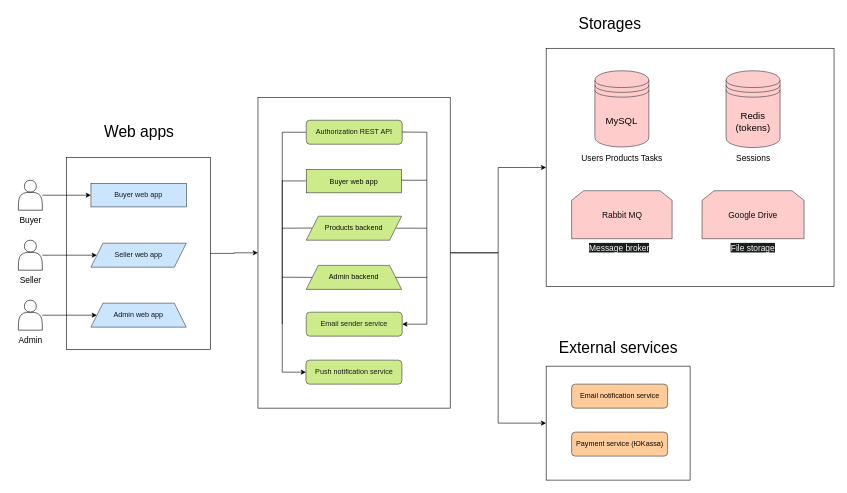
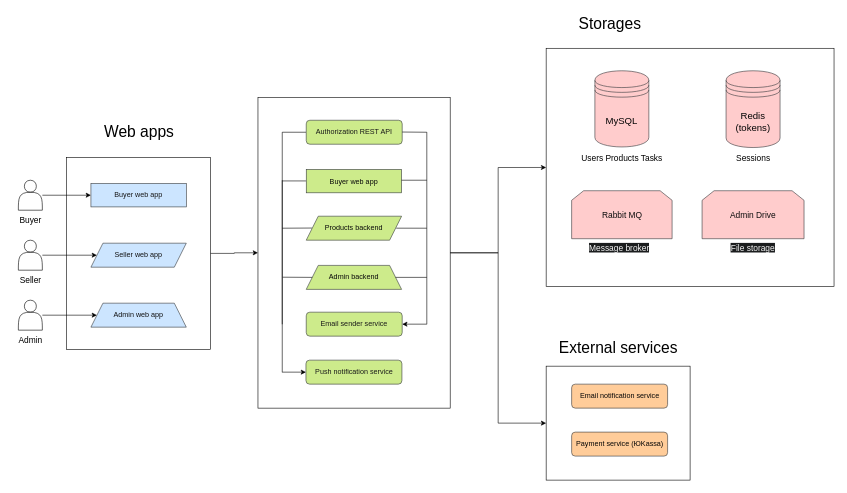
  <mxCell id="0" />
  <mxCell id="1" parent="0" />
  <mxCell id="2" value="Web apps" style="text;html=1;align=center;verticalAlign=middle;resizable=0;points=[];autosize=1;strokeColor=none;fillColor=none;fontSize=26;" parent="1" vertex="1"><mxGeometry x="160.5" y="200" width="140" height="40" as="geometry" /></mxCell>
  <mxCell id="3" style="edgeStyle=orthogonalEdgeStyle;rounded=0;orthogonalLoop=1;jettySize=auto;html=1;" parent="1" source="4" target="12" edge="1"><mxGeometry relative="1" as="geometry" /></mxCell>
  <mxCell id="4" value="" style="shape=actor;whiteSpace=wrap;html=1;" parent="1" vertex="1"><mxGeometry x="30" y="300" width="40" height="50" as="geometry" /></mxCell>
  <mxCell id="5" value="Buyer" style="text;html=1;align=center;verticalAlign=middle;resizable=0;points=[];autosize=1;strokeColor=none;fillColor=none;fontSize=14;" parent="1" vertex="1"><mxGeometry x="20" y="352" width="60" height="30" as="geometry" /></mxCell>
  <mxCell id="6" style="edgeStyle=orthogonalEdgeStyle;rounded=0;orthogonalLoop=1;jettySize=auto;html=1;entryX=0;entryY=0.5;entryDx=0;entryDy=0;" parent="1" source="7" target="13" edge="1"><mxGeometry relative="1" as="geometry" /></mxCell>
  <mxCell id="7" value="" style="shape=actor;whiteSpace=wrap;html=1;" parent="1" vertex="1"><mxGeometry x="30" y="400" width="40" height="50" as="geometry" /></mxCell>
  <mxCell id="8" value="Seller" style="text;html=1;align=center;verticalAlign=middle;resizable=0;points=[];autosize=1;strokeColor=none;fillColor=none;fontSize=14;" parent="1" vertex="1"><mxGeometry x="20" y="452" width="60" height="30" as="geometry" /></mxCell>
  <mxCell id="9" style="edgeStyle=orthogonalEdgeStyle;rounded=0;orthogonalLoop=1;jettySize=auto;html=1;" parent="1" source="10" target="14" edge="1"><mxGeometry relative="1" as="geometry" /></mxCell>
  <mxCell id="10" value="" style="shape=actor;whiteSpace=wrap;html=1;" parent="1" vertex="1"><mxGeometry x="30" y="500" width="40" height="50" as="geometry" /></mxCell>
  <mxCell id="11" value="Admin" style="text;html=1;align=center;verticalAlign=middle;resizable=0;points=[];autosize=1;strokeColor=none;fillColor=none;fontSize=14;" parent="1" vertex="1"><mxGeometry x="20" y="552" width="60" height="30" as="geometry" /></mxCell>
  <mxCell id="12" value="Buyer web app" style="whiteSpace=wrap;html=1;fillColor=#cce5ff;strokeColor=#36393d;fontColor=#171717;" parent="1" vertex="1"><mxGeometry x="151" y="305.5" width="159" height="39" as="geometry" /></mxCell>
  <mxCell id="13" value="Seller web app" style="shape=parallelogram;perimeter=parallelogramPerimeter;whiteSpace=wrap;html=1;fixedSize=1;fillColor=#cce5ff;strokeColor=#36393d;fontColor=#121212;" parent="1" vertex="1"><mxGeometry x="151" y="405" width="159" height="40" as="geometry" /></mxCell>
  <mxCell id="14" value="Admin web app" style="shape=trapezoid;perimeter=trapezoidPerimeter;whiteSpace=wrap;html=1;fixedSize=1;fillColor=#cce5ff;strokeColor=#36393d;fontColor=#121212;" parent="1" vertex="1"><mxGeometry x="151" y="505" width="159" height="40" as="geometry" /></mxCell>
  <mxCell id="15" style="edgeStyle=orthogonalEdgeStyle;rounded=0;orthogonalLoop=1;jettySize=auto;html=1;entryX=0;entryY=0.5;entryDx=0;entryDy=0;" parent="1" source="16" target="38" edge="1"><mxGeometry relative="1" as="geometry" /></mxCell>
  <mxCell id="16" value="" style="rounded=0;whiteSpace=wrap;html=1;fillColor=none;" parent="1" vertex="1"><mxGeometry x="110.5" y="262" width="240" height="320" as="geometry" /></mxCell>
  <mxCell id="17" value="Authorization REST API" style="rounded=1;whiteSpace=wrap;html=1;fillColor=#cdeb8b;strokeColor=#36393d;fontColor=#191919;" parent="1" vertex="1"><mxGeometry x="510" y="200" width="160" height="40" as="geometry" /></mxCell>
  <mxCell id="18" value="Products backend" style="shape=parallelogram;perimeter=parallelogramPerimeter;whiteSpace=wrap;html=1;fixedSize=1;fillColor=#cdeb8b;strokeColor=#36393d;fontColor=#0A0A0A;" parent="1" vertex="1"><mxGeometry x="510" y="360" width="159" height="40" as="geometry" /></mxCell>
  <mxCell id="19" value="Admin backend" style="shape=trapezoid;perimeter=trapezoidPerimeter;whiteSpace=wrap;html=1;fixedSize=1;fillColor=#cdeb8b;strokeColor=#36393d;fontColor=#0A0A0A;" parent="1" vertex="1"><mxGeometry x="510" y="442" width="159" height="40" as="geometry" /></mxCell>
  <mxCell id="20" value="Buyer web app" style="whiteSpace=wrap;html=1;fillColor=#cdeb8b;strokeColor=#36393d;fontColor=#0A0A0A;" parent="1" vertex="1"><mxGeometry x="510" y="282" width="159" height="39" as="geometry" /></mxCell>
  <mxCell id="21" value="Email sender service" style="rounded=1;whiteSpace=wrap;html=1;fillColor=#cdeb8b;strokeColor=#36393d;fontColor=#191919;" parent="1" vertex="1"><mxGeometry x="510" y="520" width="160" height="40" as="geometry" /></mxCell>
  <mxCell id="22" value="Push notification service" style="rounded=1;whiteSpace=wrap;html=1;fillColor=#cdeb8b;strokeColor=#36393d;fontColor=#191919;" parent="1" vertex="1"><mxGeometry x="509.5" y="600" width="160" height="40" as="geometry" /></mxCell>
  <mxCell id="23" value="" style="endArrow=none;html=1;rounded=0;" parent="1" edge="1"><mxGeometry width="50" height="50" relative="1" as="geometry"><mxPoint x="470" y="220" as="sourcePoint" /><mxPoint x="509.5" y="220" as="targetPoint" /></mxGeometry></mxCell>
  <mxCell id="24" value="" style="endArrow=none;html=1;rounded=0;" parent="1" edge="1"><mxGeometry width="50" height="50" relative="1" as="geometry"><mxPoint x="470" y="301.16" as="sourcePoint" /><mxPoint x="509.5" y="301.16" as="targetPoint" /></mxGeometry></mxCell>
  <mxCell id="25" value="" style="endArrow=none;html=1;rounded=0;" parent="1" edge="1"><mxGeometry width="50" height="50" relative="1" as="geometry"><mxPoint x="470" y="380" as="sourcePoint" /><mxPoint x="519.5" y="379.71" as="targetPoint" /></mxGeometry></mxCell>
  <mxCell id="26" value="" style="endArrow=none;html=1;rounded=0;entryX=0;entryY=0.5;entryDx=0;entryDy=0;" parent="1" target="19" edge="1"><mxGeometry width="50" height="50" relative="1" as="geometry"><mxPoint x="470.5" y="461.71" as="sourcePoint" /><mxPoint x="510" y="461.71" as="targetPoint" /></mxGeometry></mxCell>
  <mxCell id="27" value="" style="endArrow=none;html=1;rounded=0;" parent="1" edge="1"><mxGeometry width="50" height="50" relative="1" as="geometry"><mxPoint x="670" y="219.66" as="sourcePoint" /><mxPoint x="711" y="220" as="targetPoint" /></mxGeometry></mxCell>
  <mxCell id="28" value="" style="endArrow=none;html=1;rounded=0;" parent="1" edge="1"><mxGeometry width="50" height="50" relative="1" as="geometry"><mxPoint x="669" y="300" as="sourcePoint" /><mxPoint x="711" y="300" as="targetPoint" /></mxGeometry></mxCell>
  <mxCell id="29" value="" style="endArrow=none;html=1;rounded=0;" parent="1" edge="1"><mxGeometry width="50" height="50" relative="1" as="geometry"><mxPoint x="660" y="379.95" as="sourcePoint" /><mxPoint x="711" y="380" as="targetPoint" /></mxGeometry></mxCell>
  <mxCell id="30" value="" style="endArrow=none;html=1;rounded=0;exitX=1;exitY=0.5;exitDx=0;exitDy=0;" parent="1" source="19" edge="1"><mxGeometry width="50" height="50" relative="1" as="geometry"><mxPoint x="680" y="460" as="sourcePoint" /><mxPoint x="711" y="462" as="targetPoint" /></mxGeometry></mxCell>
  <mxCell id="31" value="" style="endArrow=none;html=1;rounded=0;" parent="1" edge="1"><mxGeometry width="50" height="50" relative="1" as="geometry"><mxPoint x="711" y="219.83" as="sourcePoint" /><mxPoint x="711" y="540.17" as="targetPoint" /></mxGeometry></mxCell>
  <mxCell id="32" value="" style="endArrow=classic;html=1;rounded=0;entryX=1;entryY=0.5;entryDx=0;entryDy=0;" parent="1" target="21" edge="1"><mxGeometry width="50" height="50" relative="1" as="geometry"><mxPoint x="711" y="540" as="sourcePoint" /><mxPoint x="775" y="540" as="targetPoint" /></mxGeometry></mxCell>
  <mxCell id="33" value="" style="endArrow=none;html=1;rounded=0;" parent="1" edge="1"><mxGeometry width="50" height="50" relative="1" as="geometry"><mxPoint x="470" y="300" as="sourcePoint" /><mxPoint x="470" y="620.34" as="targetPoint" /></mxGeometry></mxCell>
  <mxCell id="34" value="" style="endArrow=classic;html=1;rounded=0;entryX=0;entryY=0.5;entryDx=0;entryDy=0;" parent="1" target="22" edge="1"><mxGeometry width="50" height="50" relative="1" as="geometry"><mxPoint x="470" y="620" as="sourcePoint" /><mxPoint x="530" y="580" as="targetPoint" /></mxGeometry></mxCell>
  <mxCell id="35" value="" style="endArrow=none;html=1;rounded=0;" parent="1" edge="1"><mxGeometry width="50" height="50" relative="1" as="geometry"><mxPoint x="470" y="219.83" as="sourcePoint" /><mxPoint x="470" y="540.17" as="targetPoint" /></mxGeometry></mxCell>
  <mxCell id="36" style="edgeStyle=orthogonalEdgeStyle;rounded=0;orthogonalLoop=1;jettySize=auto;html=1;entryX=0;entryY=0.5;entryDx=0;entryDy=0;" parent="1" source="38" target="47" edge="1"><mxGeometry relative="1" as="geometry" /></mxCell>
  <mxCell id="37" style="edgeStyle=orthogonalEdgeStyle;rounded=0;orthogonalLoop=1;jettySize=auto;html=1;entryX=0;entryY=0.5;entryDx=0;entryDy=0;" parent="1" source="38" target="52" edge="1"><mxGeometry relative="1" as="geometry" /></mxCell>
  <mxCell id="38" value="" style="rounded=0;whiteSpace=wrap;html=1;fillColor=none;" parent="1" vertex="1"><mxGeometry x="429.5" y="162" width="320.5" height="518" as="geometry" /></mxCell>
  <mxCell id="39" value="MySQL" style="shape=datastore;whiteSpace=wrap;html=1;fillColor=#ffcccc;strokeColor=#36393d;fontColor=#050505;fontSize=16;" parent="1" vertex="1"><mxGeometry x="991.25" y="117.5" width="90" height="127" as="geometry" /></mxCell>
  <mxCell id="40" value="Users Products Tasks" style="text;html=1;align=center;verticalAlign=middle;resizable=0;points=[];autosize=1;strokeColor=none;fillColor=none;fontSize=14;" parent="1" vertex="1"><mxGeometry x="956.25" y="247.5" width="160" height="30" as="geometry" /></mxCell>
  <mxCell id="41" value="Redis&lt;br&gt;(tokens)" style="shape=datastore;whiteSpace=wrap;html=1;fillColor=#ffcccc;strokeColor=#36393d;fontColor=#050505;fontSize=16;" parent="1" vertex="1"><mxGeometry x="1210" y="117.5" width="90" height="128" as="geometry" /></mxCell>
  <mxCell id="42" value="Sessions" style="text;html=1;align=center;verticalAlign=middle;resizable=0;points=[];autosize=1;strokeColor=none;fillColor=none;fontSize=14;" parent="1" vertex="1"><mxGeometry x="1215" y="247.5" width="80" height="30" as="geometry" /></mxCell>
  <mxCell id="43" value="Rabbit MQ" style="shape=loopLimit;whiteSpace=wrap;html=1;fontSize=14;fillColor=#ffcccc;strokeColor=#36393d;fontColor=#0D0D0D;" parent="1" vertex="1"><mxGeometry x="952.5" y="317.5" width="167.5" height="80" as="geometry" /></mxCell>
  <mxCell id="44" value="&lt;span style=&quot;font-family: Helvetica; font-size: 14px; font-style: normal; font-variant-ligatures: normal; font-variant-caps: normal; font-weight: 400; letter-spacing: normal; orphans: 2; text-align: center; text-indent: 0px; text-transform: none; widows: 2; word-spacing: 0px; -webkit-text-stroke-width: 0px; background-color: rgb(27, 29, 30); text-decoration-thickness: initial; text-decoration-style: initial; text-decoration-color: initial; float: none; display: inline !important;&quot;&gt;&lt;font color=&quot;#f7f7f7&quot;&gt;Message broker&lt;/font&gt;&lt;/span&gt;" style="text;whiteSpace=wrap;html=1;" parent="1" vertex="1"><mxGeometry x="980" y="397.5" width="110" height="30" as="geometry" /></mxCell>
- <mxCell id="45" value="Google Drive" style="shape=loopLimit;whiteSpace=wrap;html=1;fontSize=14;fillColor=#ffcccc;strokeColor=#36393d;fontColor=#0D0D0D;" parent="1" vertex="1"><mxGeometry x="1170" y="317.5" width="170" height="80" as="geometry" /></mxCell>
+ <mxCell id="45" value="Admin Drive" style="shape=loopLimit;whiteSpace=wrap;html=1;fontSize=14;fillColor=#ffcccc;strokeColor=#36393d;fontColor=#0D0D0D;" parent="1" vertex="1"><mxGeometry x="1170" y="317.5" width="170" height="80" as="geometry" /></mxCell>
  <mxCell id="46" value="&lt;span style=&quot;font-family: Helvetica; font-size: 14px; font-style: normal; font-variant-ligatures: normal; font-variant-caps: normal; font-weight: 400; letter-spacing: normal; orphans: 2; text-indent: 0px; text-transform: none; widows: 2; word-spacing: 0px; -webkit-text-stroke-width: 0px; background-color: rgb(27, 29, 30); text-decoration-thickness: initial; text-decoration-style: initial; text-decoration-color: initial; float: none; display: inline !important;&quot;&gt;&lt;font color=&quot;#f7f7f7&quot;&gt;File storage&lt;/font&gt;&lt;/span&gt;" style="text;whiteSpace=wrap;html=1;align=center;" parent="1" vertex="1"><mxGeometry x="1200" y="397.5" width="110" height="30" as="geometry" /></mxCell>
  <mxCell id="47" value="" style="rounded=0;whiteSpace=wrap;html=1;fillColor=none;" parent="1" vertex="1"><mxGeometry x="910" y="80" width="480" height="397.5" as="geometry" /></mxCell>
  <mxCell id="48" value="Storages" style="text;html=1;align=center;verticalAlign=middle;resizable=0;points=[];autosize=1;strokeColor=none;fillColor=none;fontSize=26;" parent="1" vertex="1"><mxGeometry x="951.25" y="20" width="130" height="40" as="geometry" /></mxCell>
  <mxCell id="49" value="External services" style="text;html=1;align=center;verticalAlign=middle;resizable=0;points=[];autosize=1;strokeColor=none;fillColor=none;fontSize=26;" parent="1" vertex="1"><mxGeometry x="920" y="560" width="220" height="40" as="geometry" /></mxCell>
  <mxCell id="50" value="Email notification service" style="rounded=1;whiteSpace=wrap;html=1;fillColor=#ffcc99;strokeColor=#36393d;fontColor=#050505;" parent="1" vertex="1"><mxGeometry x="952.5" y="640" width="160" height="40" as="geometry" /></mxCell>
  <mxCell id="51" value="Payment service (ЮKassa)" style="rounded=1;whiteSpace=wrap;html=1;fillColor=#ffcc99;strokeColor=#36393d;fontColor=#050505;" parent="1" vertex="1"><mxGeometry x="952.5" y="720" width="160" height="40" as="geometry" /></mxCell>
  <mxCell id="52" value="" style="rounded=0;whiteSpace=wrap;html=1;fillColor=none;" parent="1" vertex="1"><mxGeometry x="910" y="610" width="240" height="190" as="geometry" /></mxCell>
